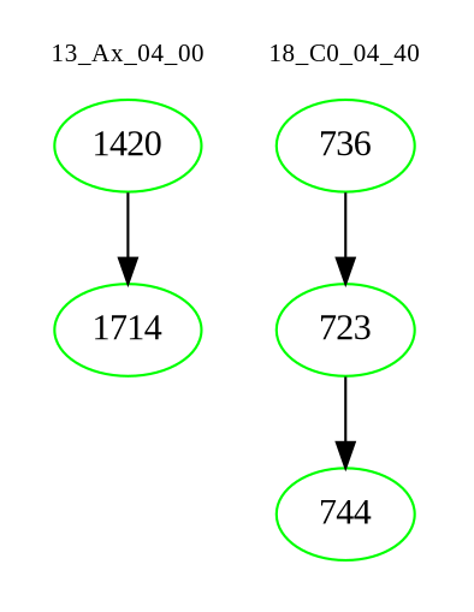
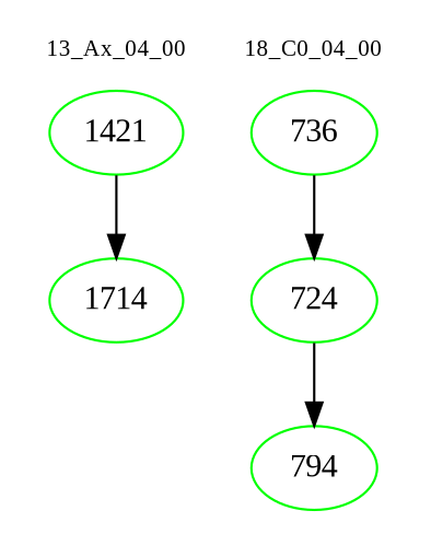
  digraph {
    fontname="Liberation Serif"
    node [color=green fontname="Liberation Serif"]
    edge [color=black fontname="Liberation Serif"]
-   n1 [label=1420]
+   n1 [label=1421]
    n2 [label=1714]
    n3 [label=736]
-   n4 [label=723]
-   n5 [label=744]
+   n4 [label=724]
+   n5 [label=794]
    subgraph cluster_1 {
      color=white
      fontsize=10
      label="13_Ax_04_00"
      n1
      n2
    }
    subgraph cluster_2 {
      color=white
      fontsize=10
-     label="18_C0_04_40"
+     label="18_C0_04_00"
      n3
      n4
      n5
    }
    n1 -> n2
    n3 -> n4
    n4 -> n5
  }
